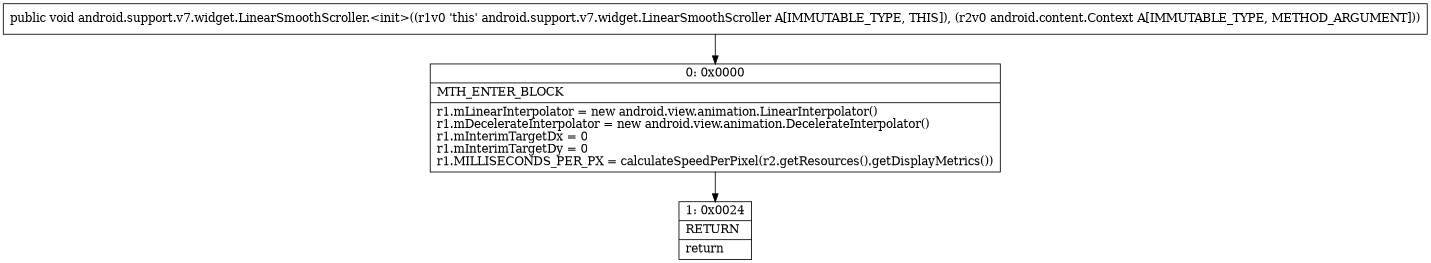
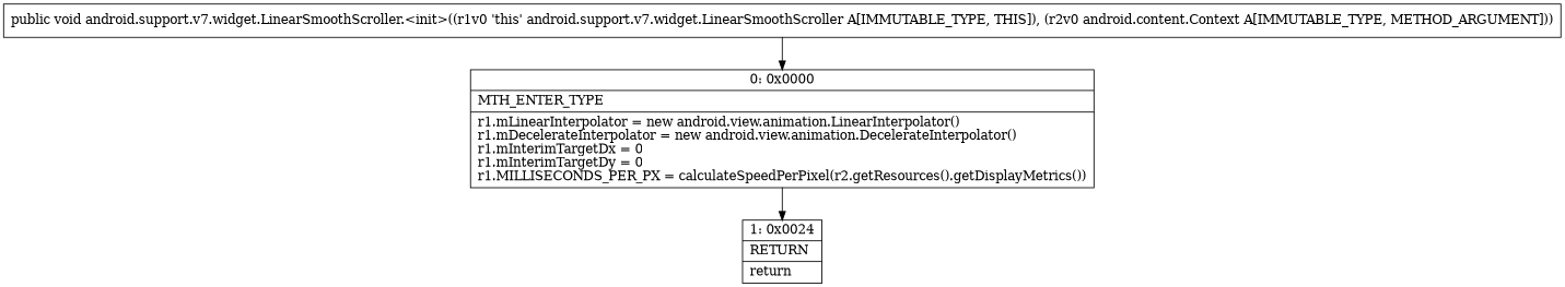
  digraph {
    node [shape=record]
-   n1 [label="{0\:\ 0x0000|MTH_ENTER_BLOCK\l|r1.mLinearInterpolator = new android.view.animation.LinearInterpolator()\lr1.mDecelerateInterpolator = new android.view.animation.DecelerateInterpolator()\lr1.mInterimTargetDx = 0\lr1.mInterimTargetDy = 0\lr1.MILLISECONDS_PER_PX = calculateSpeedPerPixel(r2.getResources().getDisplayMetrics())\l}"]
+   n1 [label="{0\:\ 0x0000|MTH_ENTER_TYPE\l|r1.mLinearInterpolator = new android.view.animation.LinearInterpolator()\lr1.mDecelerateInterpolator = new android.view.animation.DecelerateInterpolator()\lr1.mInterimTargetDx = 0\lr1.mInterimTargetDy = 0\lr1.MILLISECONDS_PER_PX = calculateSpeedPerPixel(r2.getResources().getDisplayMetrics())\l}"]
    n2 [label="{1\:\ 0x0024|RETURN\l|return\l}"]
    n3 [label="{public void android.support.v7.widget.LinearSmoothScroller.\<init\>((r1v0 'this' android.support.v7.widget.LinearSmoothScroller A[IMMUTABLE_TYPE, THIS]), (r2v0 android.content.Context A[IMMUTABLE_TYPE, METHOD_ARGUMENT])) }"]
    n1 -> n2
    n3 -> n1
  }
